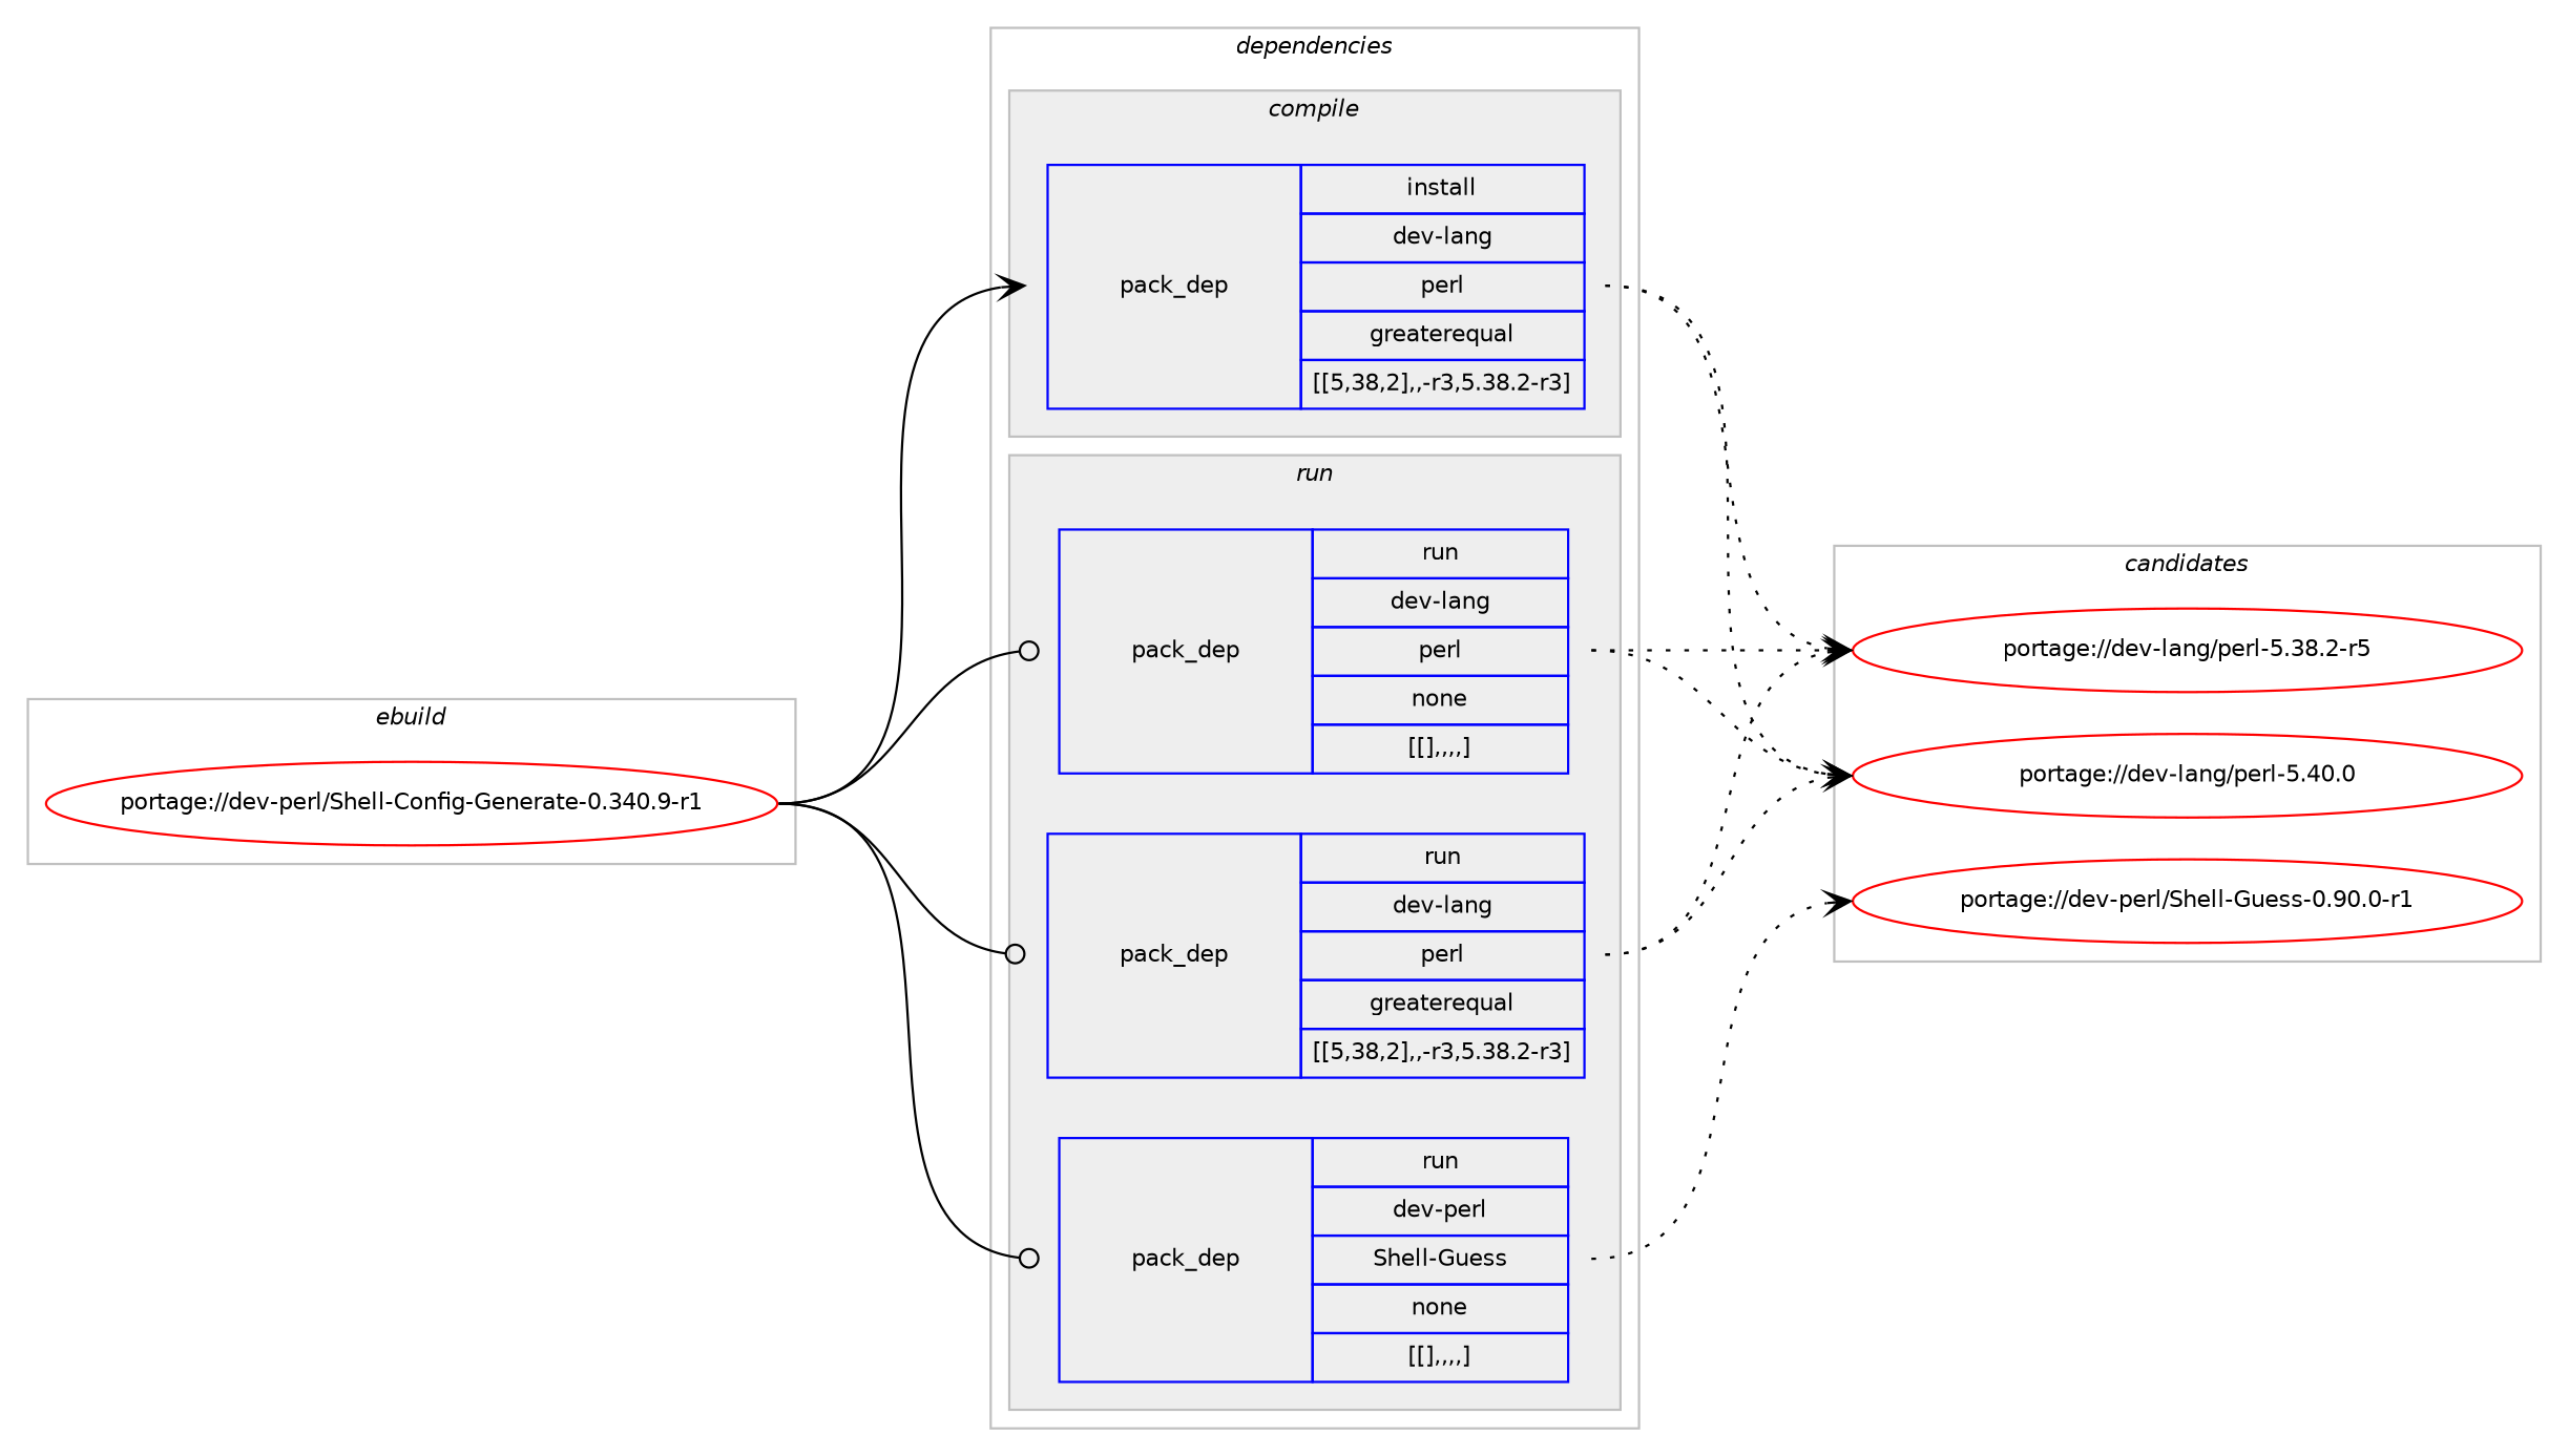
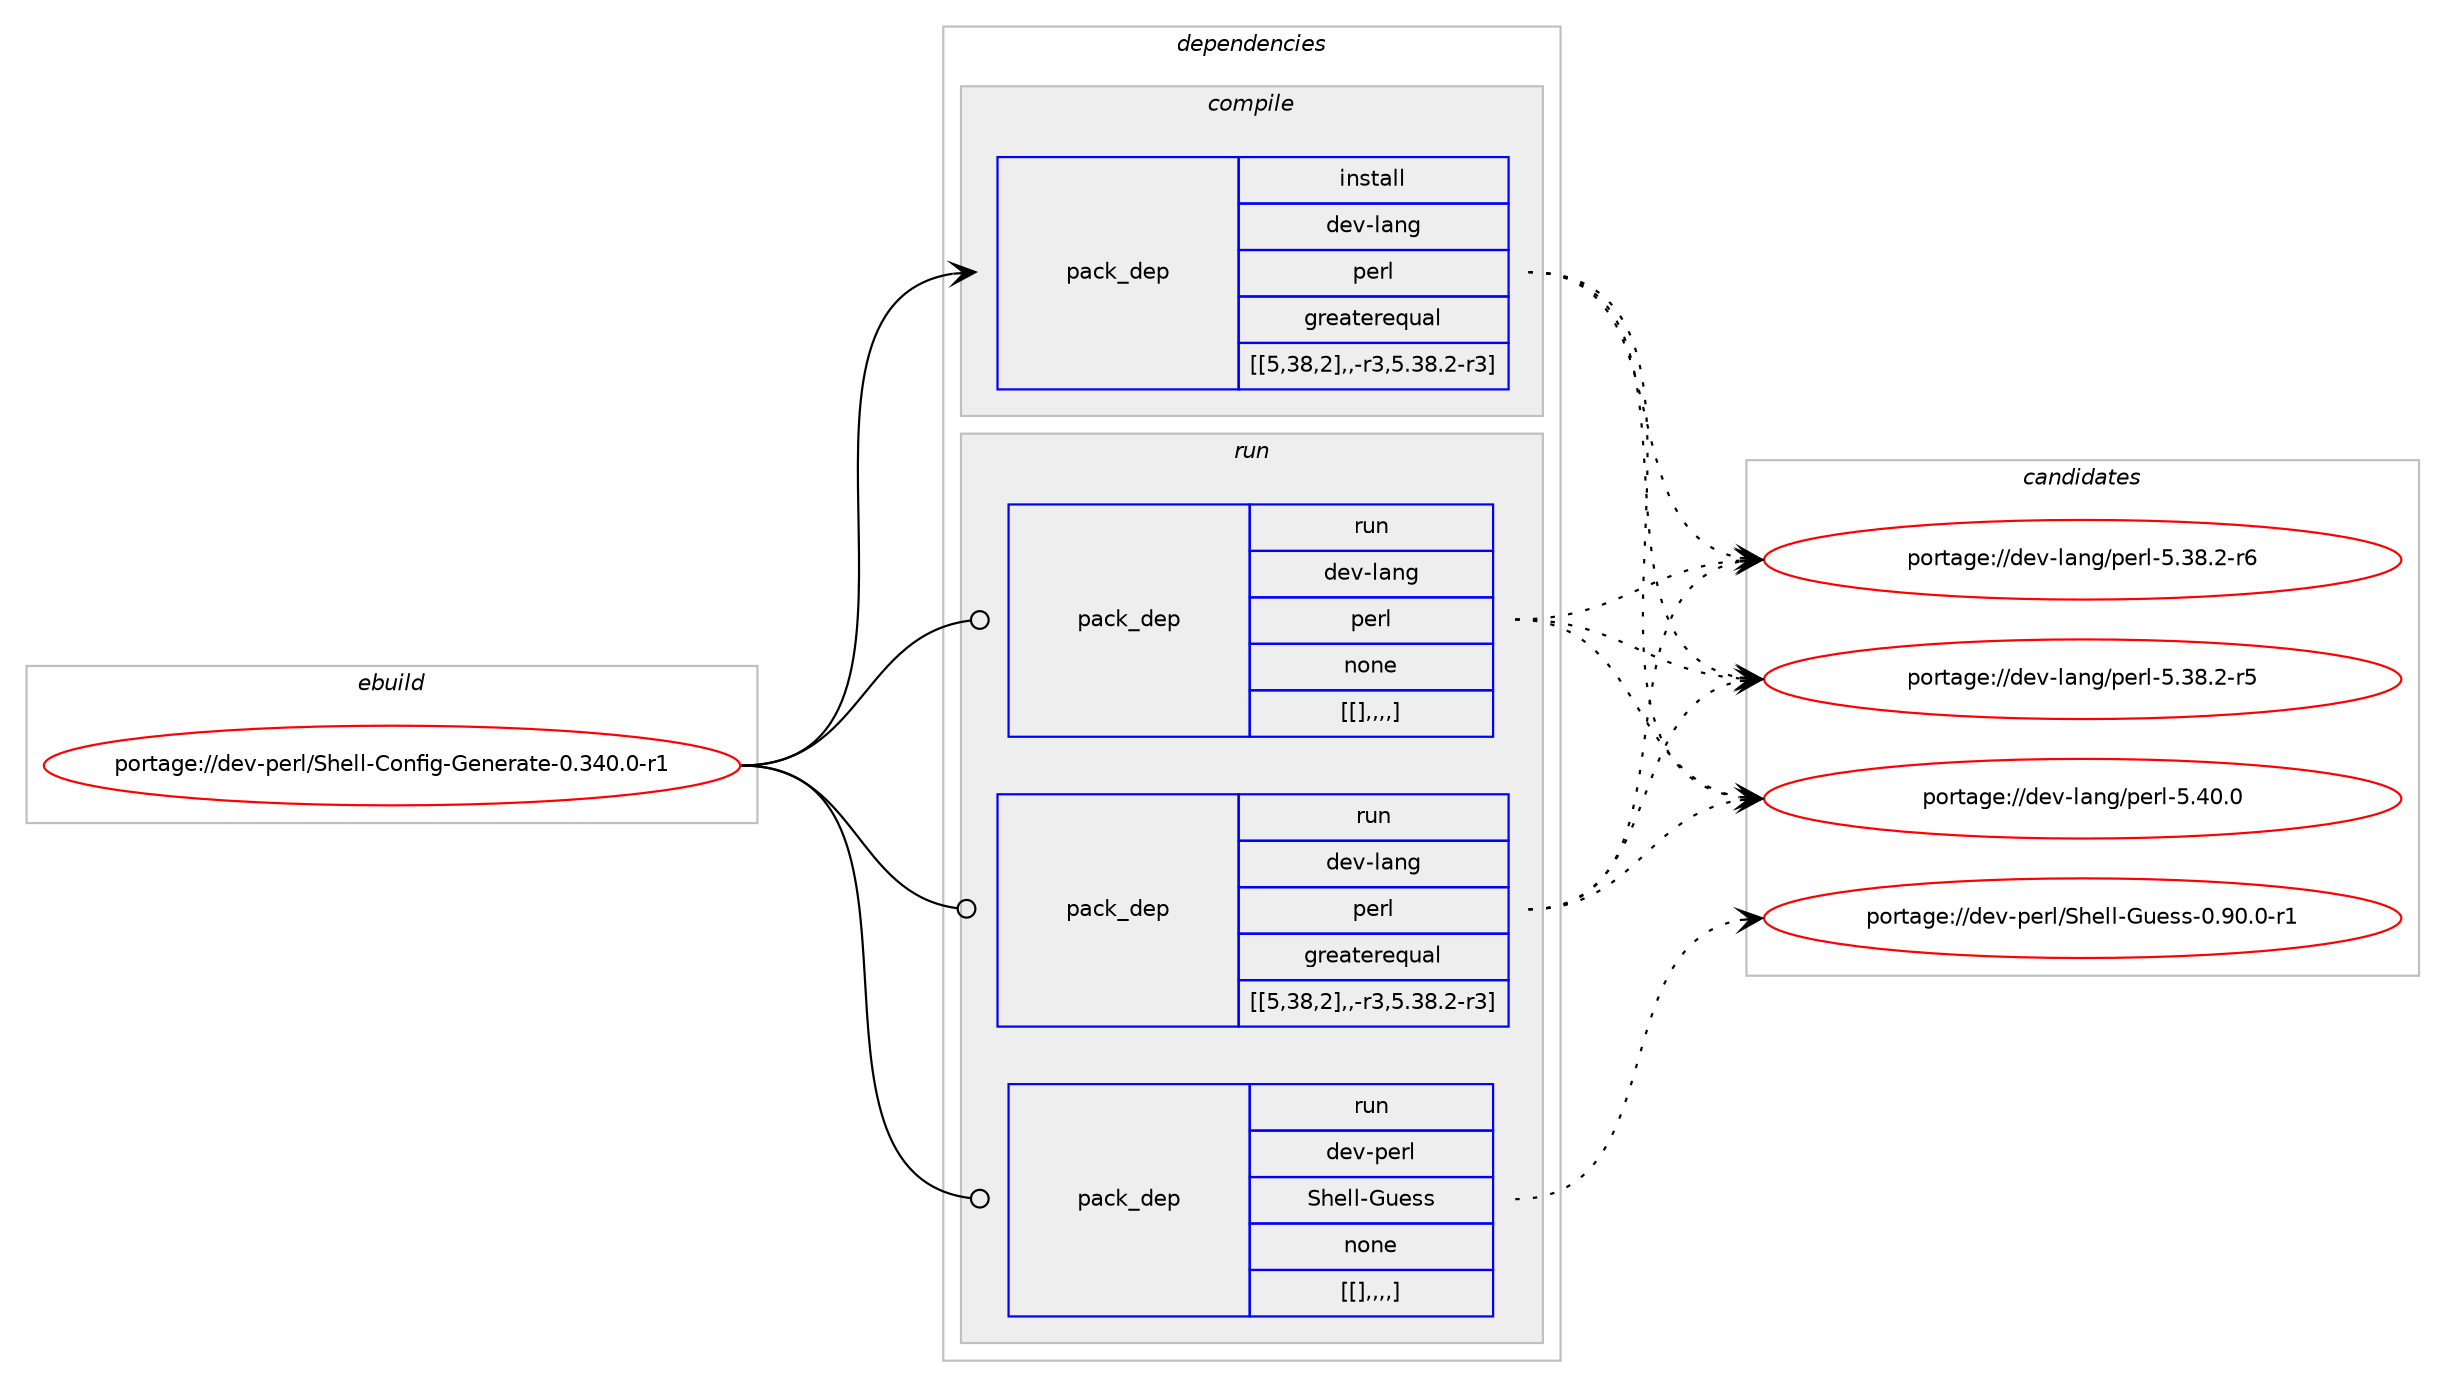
  digraph {
    compound=true
    concentrate=true
    fontname=Helvetica
    fontsize=10
    newrank=true
    rankdir=LR
    ranksep=1.5
    node [color=red fontname=Helvetica fontsize=10]
    edge [arrowhead=vee headport=w style=dotted tailport=e weight=100]
-   n1 [label="portage://dev-perl/Shell-Config-Generate-0.340.9-r1" width=4]
+   n1 [label="portage://dev-perl/Shell-Config-Generate-0.340.0-r1" width=4]
    n2 [color=blue label=<<TABLE BORDER="0" CELLBORDER="1" CELLSPACING="0" CELLPADDING="4" WIDTH="220"><TR><TD ROWSPAN="6" CELLPADDING="30">pack_dep</TD></TR><TR><TD WIDTH="110">install</TD></TR><TR><TD>dev-lang</TD></TR><TR><TD>perl</TD></TR><TR><TD>greaterequal</TD></TR><TR><TD>[[5,38,2],,-r3,5.38.2-r3]</TD></TR></TABLE>> shape=none]
    n3 [color=blue label=<<TABLE BORDER="0" CELLBORDER="1" CELLSPACING="0" CELLPADDING="4" WIDTH="220"><TR><TD ROWSPAN="6" CELLPADDING="30">pack_dep</TD></TR><TR><TD WIDTH="110">run</TD></TR><TR><TD>dev-lang</TD></TR><TR><TD>perl</TD></TR><TR><TD>greaterequal</TD></TR><TR><TD>[[5,38,2],,-r3,5.38.2-r3]</TD></TR></TABLE>> shape=none]
    n4 [color=blue label=<<TABLE BORDER="0" CELLBORDER="1" CELLSPACING="0" CELLPADDING="4" WIDTH="220"><TR><TD ROWSPAN="6" CELLPADDING="30">pack_dep</TD></TR><TR><TD WIDTH="110">run</TD></TR><TR><TD>dev-lang</TD></TR><TR><TD>perl</TD></TR><TR><TD>none</TD></TR><TR><TD>[[],,,,]</TD></TR></TABLE>> shape=none]
    n5 [color=blue label=<<TABLE BORDER="0" CELLBORDER="1" CELLSPACING="0" CELLPADDING="4" WIDTH="220"><TR><TD ROWSPAN="6" CELLPADDING="30">pack_dep</TD></TR><TR><TD WIDTH="110">run</TD></TR><TR><TD>dev-perl</TD></TR><TR><TD>Shell-Guess</TD></TR><TR><TD>none</TD></TR><TR><TD>[[],,,,]</TD></TR></TABLE>> shape=none]
    n6 [label="portage://dev-lang/perl-5.40.0" width=4]
+   n7 [label="portage://dev-lang/perl-5.38.2-r6" width=4]
    n8 [label="portage://dev-lang/perl-5.38.2-r5" width=4]
    n9 [label="portage://dev-perl/Shell-Guess-0.90.0-r1" width=4]
    subgraph cluster_1 {
      color=gray
      label=<<i>ebuild</i>>
      n1
    }
    subgraph cluster_2 {
      color=gray
      label=<<i>dependencies</i>>
      subgraph cluster_3 {
        color=gray
        fillcolor="#eeeeee"
        label=<<i>compile</i>>
        style=filled
        subgraph sub_4 {
          color=gray
          fillcolor="#eeeeee"
          label=<<i>compile</i>>
          style=filled
          n2
        }
      }
      subgraph cluster_5 {
        color=gray
        fillcolor="#eeeeee"
        label=<<i>compile and run</i>>
        style=filled
      }
      subgraph cluster_6 {
        color=gray
        fillcolor="#eeeeee"
        label=<<i>run</i>>
        style=filled
        subgraph sub_7 {
          color=gray
          fillcolor="#eeeeee"
          label=<<i>run</i>>
          style=filled
          n3
        }
        subgraph sub_8 {
          color=gray
          fillcolor="#eeeeee"
          label=<<i>run</i>>
          style=filled
          n4
        }
        subgraph sub_9 {
          color=gray
          fillcolor="#eeeeee"
          label=<<i>run</i>>
          style=filled
          n5
        }
      }
    }
    subgraph cluster_10 {
      color=gray
      label=<<i>candidates</i>>
      rank=same
      subgraph sub_11 {
        color=black
        label=<<i>candidates</i>>
        nodesep=1
        rank=same
        n6
+       n7
        n8
      }
      subgraph sub_12 {
        color=black
        label=<<i>candidates</i>>
        nodesep=1
        rank=same
        n6
+       n7
        n8
      }
      subgraph sub_13 {
        color=black
        label=<<i>candidates</i>>
        nodesep=1
        rank=same
        n6
+       n7
        n8
      }
      subgraph sub_14 {
        color=black
        label=<<i>candidates</i>>
        nodesep=1
        rank=same
        n9
      }
    }
    n1 -> n2 [style=solid weight=20]
    n1 -> n3 [arrowhead=odot style=solid weight=20]
    n1 -> n4 [arrowhead=odot style=solid weight=20]
    n1 -> n5 [arrowhead=odot style=solid weight=20]
    n2 -> n6
+   n2 -> n7
    n2 -> n8
    n3 -> n6
+   n3 -> n7
    n3 -> n8
    n4 -> n6
+   n4 -> n7
    n4 -> n8
    n5 -> n9
  }
